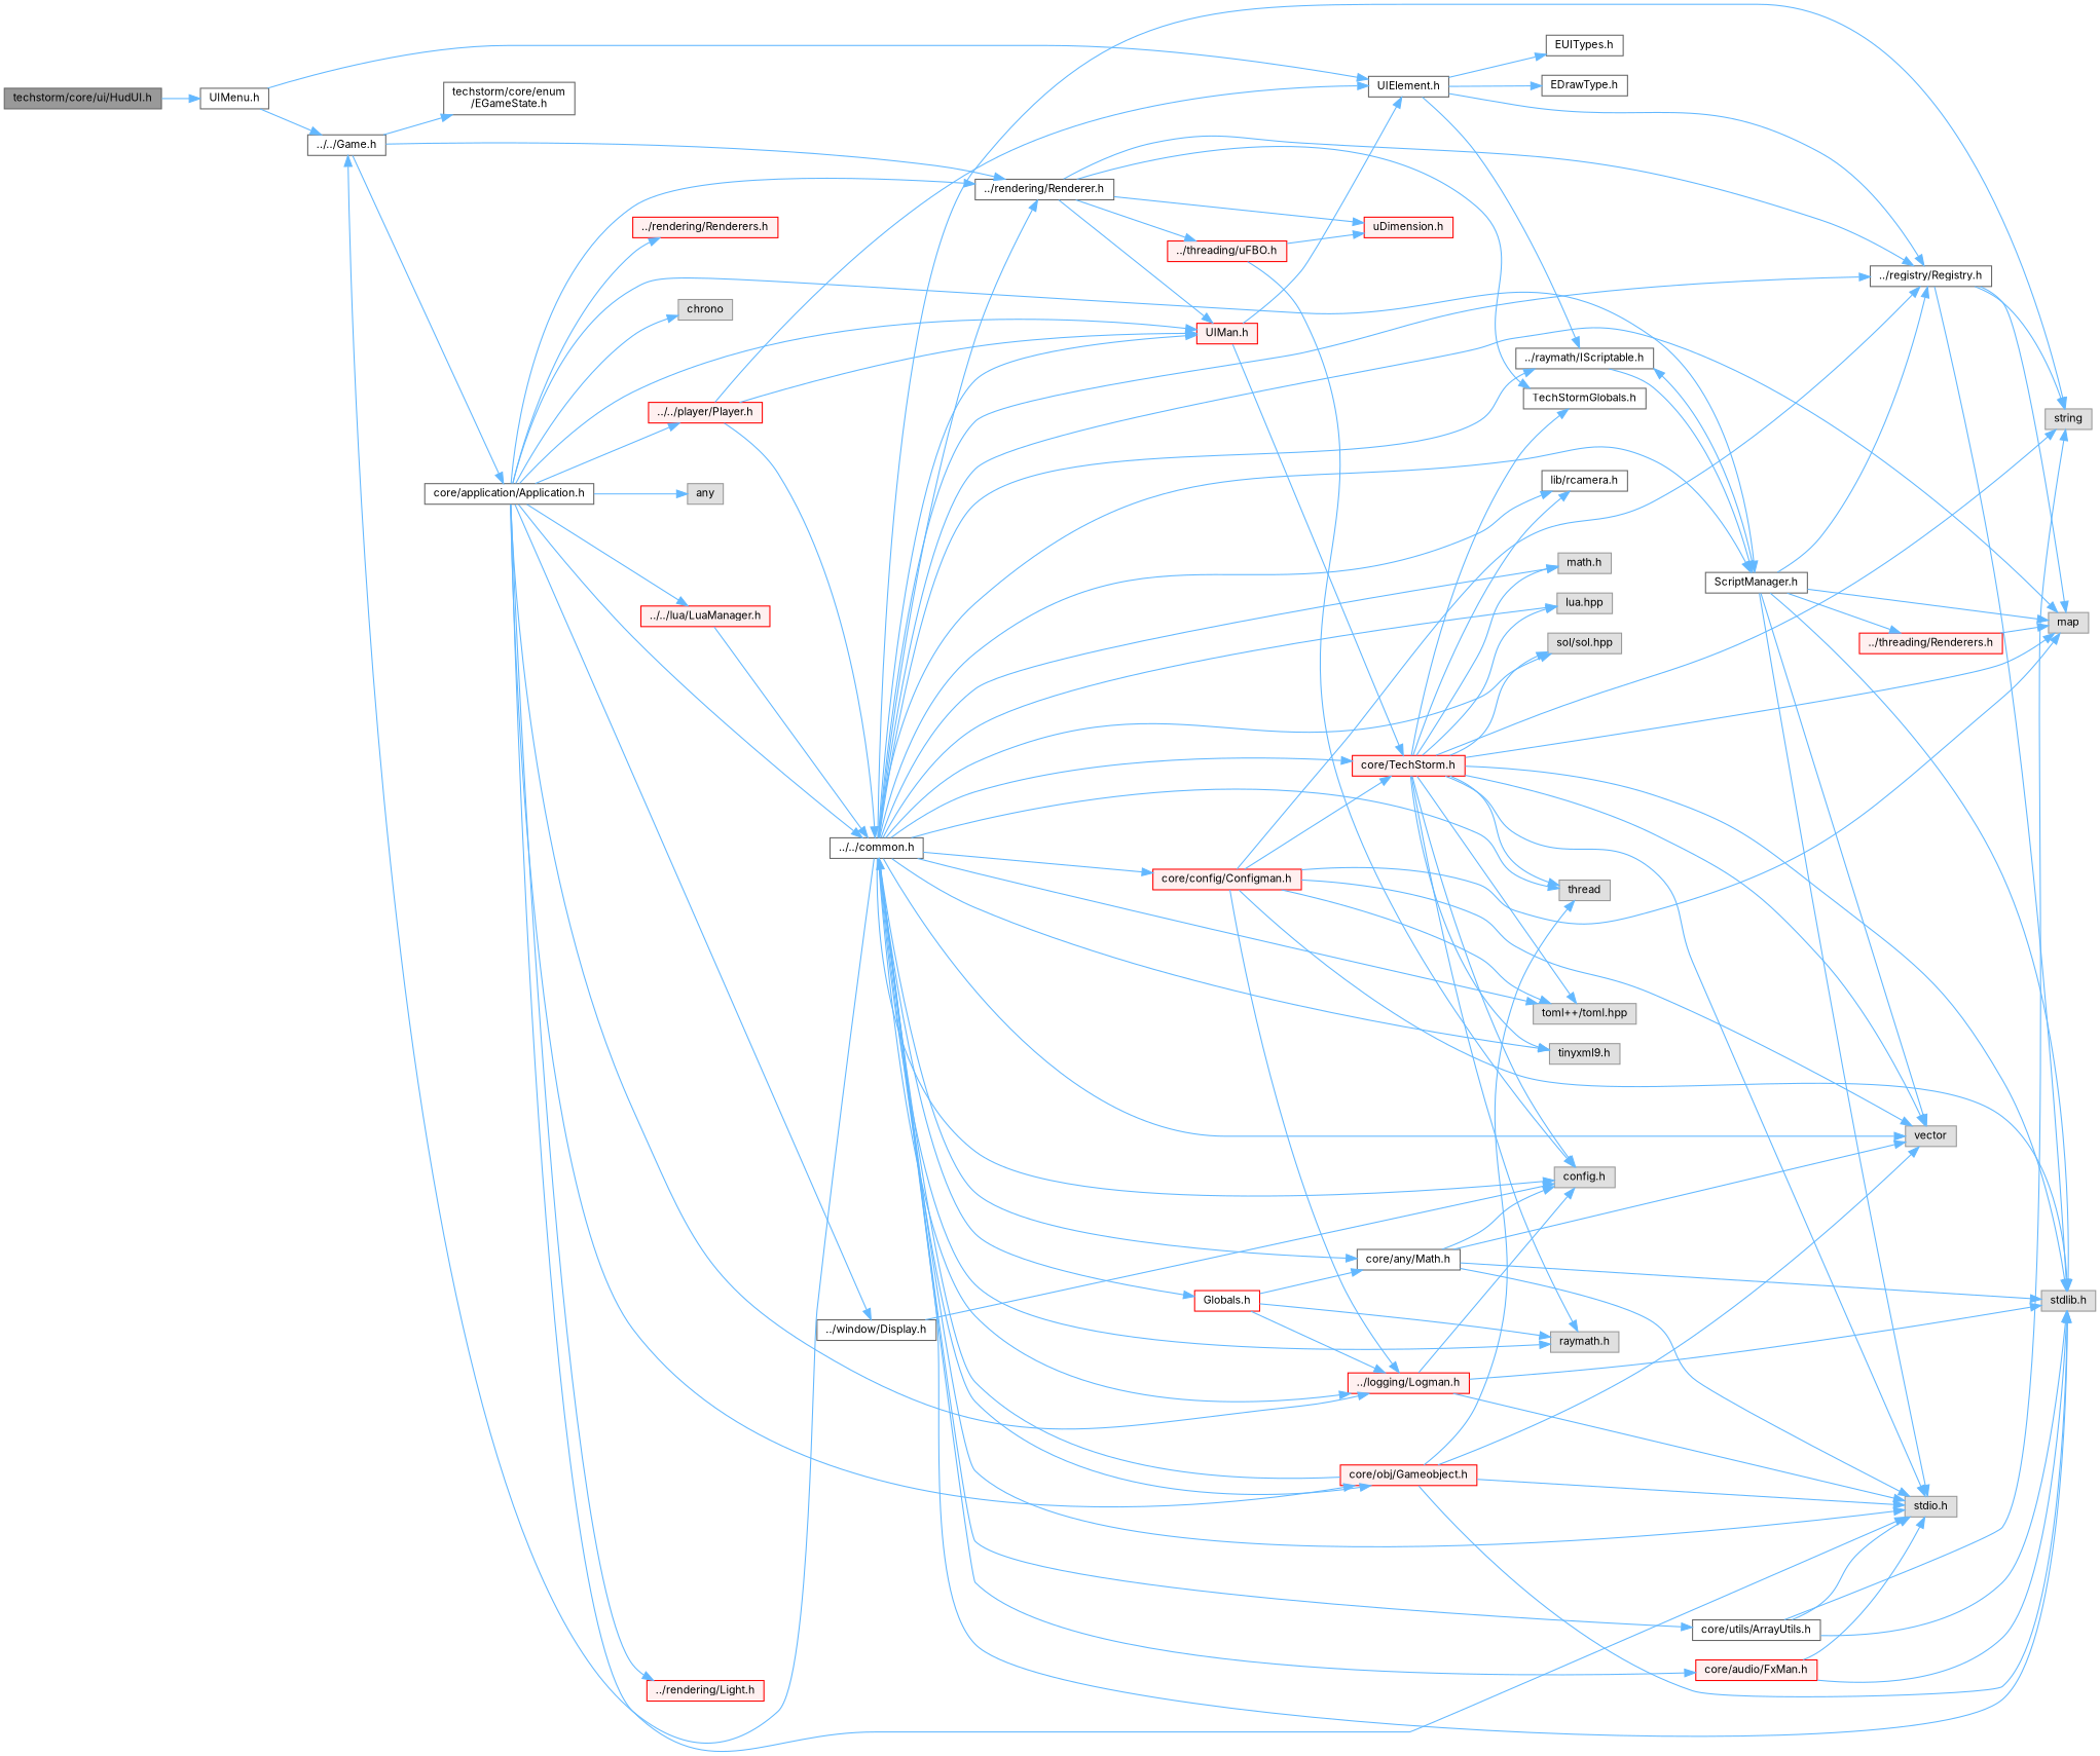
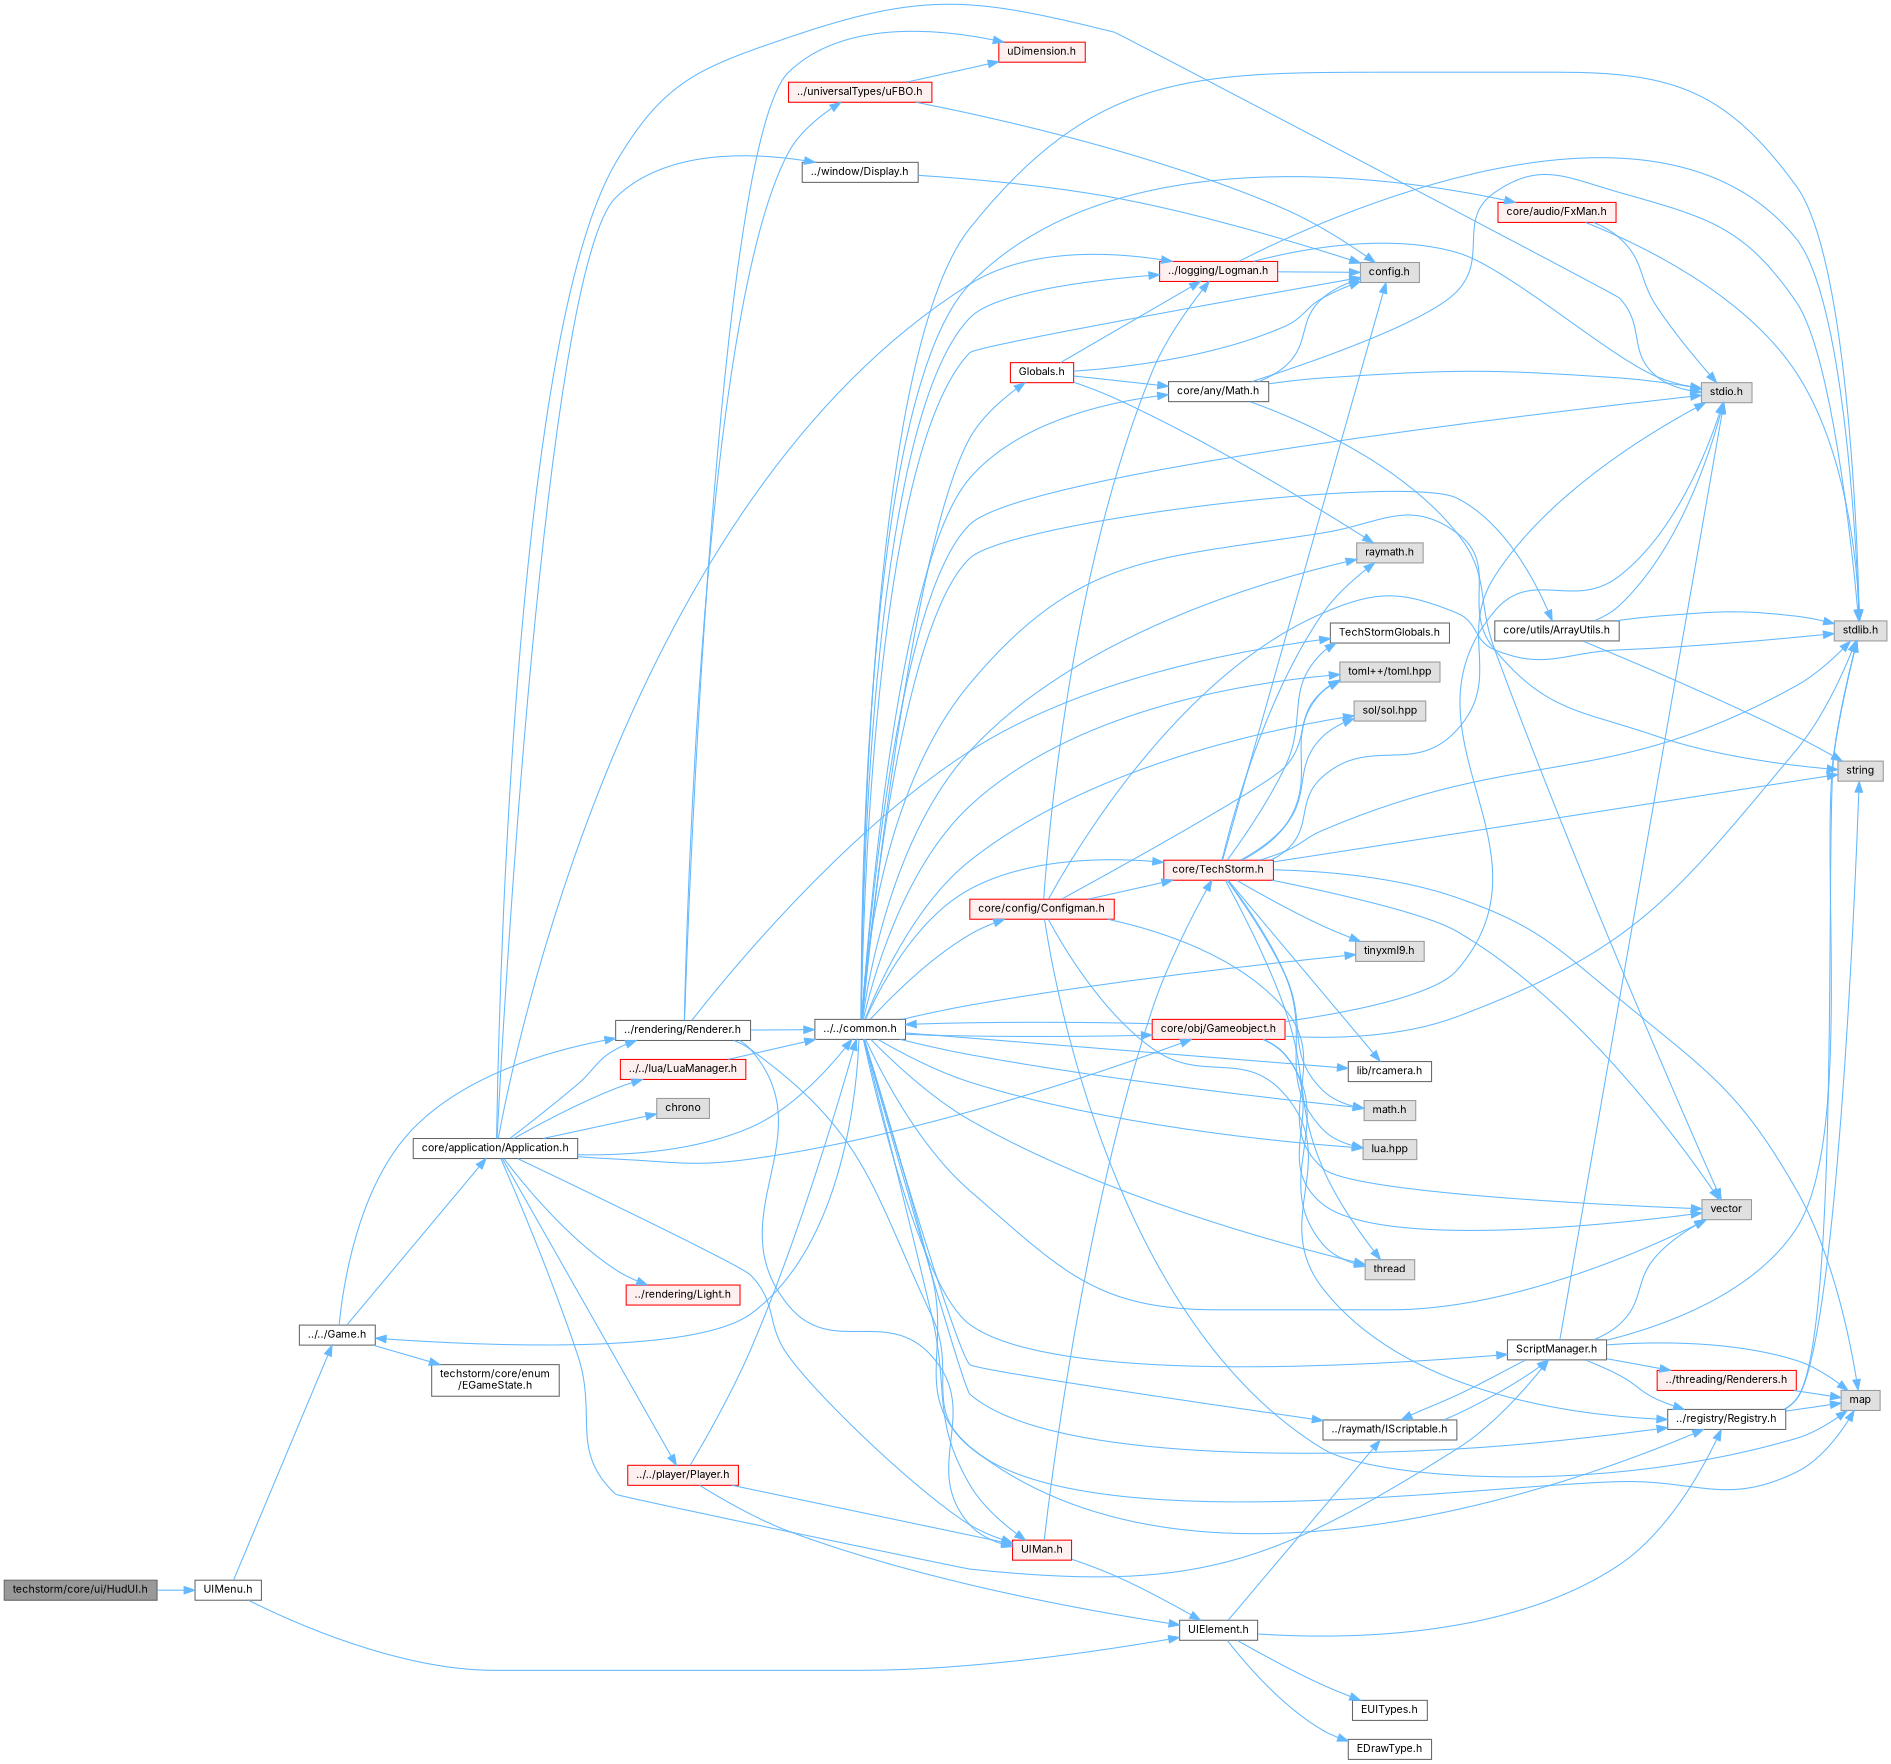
  digraph {
    fontname=Inter
    rankdir=LR
    node [color=grey40 fillcolor=white fontname=Inter fontsize=10 shape=box style=filled]
    edge [color=steelblue1 fontname=Inter fontsize=10 labelfontname=Helvetica labelfontsize=10 style=solid]
    n1 [color=gray40 fillcolor=grey60 fontcolor=black height=0.2 label="techstorm/core/ui/HudUI.h" width=0.4]
    n2 [height=0.2 label="UIMenu.h" width=0.4]
    n3 [height=0.2 label="UIElement.h" width=0.4]
    n4 [height=0.2 label="../../Game.h" width=0.4]
    n5 [height=0.2 label="../raymath/IScriptable.h" width=0.4]
    n6 [height=0.2 label="../registry/Registry.h" width=0.4]
    n7 [height=0.2 label="EUITypes.h" width=0.4]
    n8 [height=0.2 label="EDrawType.h" width=0.4]
    n9 [height=0.2 label="core/application/Application.h" width=0.4]
    n10 [height=0.2 label="../rendering/Renderer.h" width=0.4]
    n11 [height=0.2 label="techstorm/core/enum\l/EGameState.h" width=0.4]
    n12 [height=0.2 label="ScriptManager.h" width=0.4]
    n13 [color=grey60 fillcolor="#E0E0E0" height=0.2 label="stdlib.h" width=0.4]
    n14 [color=grey60 fillcolor="#E0E0E0" height=0.2 label=map width=0.4]
    n15 [color=grey60 fillcolor="#E0E0E0" height=0.2 label=string width=0.4]
    n16 [color=grey60 fillcolor="#E0E0E0" height=0.2 label="stdio.h" width=0.4]
    n17 [color=grey60 fillcolor="#E0E0E0" height=0.2 label=vector width=0.4]
    n18 [color=red fillcolor="#FFF0F0" height=0.2 label="../threading/Renderers.h" width=0.4]
    n19 [height=0.2 label="../../common.h" width=0.4]
    n20 [color=red fillcolor="#FFF0F0" height=0.2 label="../logging/Logman.h" width=0.4]
    n21 [color=red fillcolor="#FFF0F0" height=0.2 label="core/obj/Gameobject.h" width=0.4]
    n22 [color=red fillcolor="#FFF0F0" height=0.2 label="UIMan.h" width=0.4]
    n23 [color=red fillcolor="#FFF0F0" height=0.2 label="../rendering/Light.h" width=0.4]
    n24 [color=red fillcolor="#FFF0F0" height=0.2 label="../../player/Player.h" width=0.4]
-   n25 [color=red fillcolor="#FFF0F0" height=0.2 label="../rendering/Renderers.h" width=0.4]
    n26 [color=red fillcolor="#FFF0F0" height=0.2 label="../../lua/LuaManager.h" width=0.4]
    n27 [height=0.2 label="../window/Display.h" width=0.4]
    n28 [color=grey60 fillcolor="#E0E0E0" height=0.2 label=chrono width=0.4]
-   n29 [color=grey60 fillcolor="#E0E0E0" height=0.2 label=any width=0.4]
    n30 [height=0.2 label="TechStormGlobals.h" width=0.4]
    n31 [color=red fillcolor="#FFF0F0" height=0.2 label="uDimension.h" width=0.4]
-   n32 [color=red fillcolor="#FFF0F0" height=0.2 label="../threading/uFBO.h" width=0.4]
+   n32 [color=red fillcolor="#FFF0F0" height=0.2 label="../universalTypes/uFBO.h" width=0.4]
    n33 [color=grey60 fillcolor="#E0E0E0" height=0.2 label="config.h" width=0.4]
    n34 [color=grey60 fillcolor="#E0E0E0" height=0.2 label="raymath.h" width=0.4]
    n35 [height=0.2 label="lib/rcamera.h" width=0.4]
    n36 [color=grey60 fillcolor="#E0E0E0" height=0.2 label=thread width=0.4]
    n37 [color=grey60 fillcolor="#E0E0E0" height=0.2 label="math.h" width=0.4]
    n38 [color=grey60 fillcolor="#E0E0E0" height=0.2 label="lua.hpp" width=0.4]
    n39 [color=grey60 fillcolor="#E0E0E0" height=0.2 label="sol/sol.hpp" width=0.4]
    n40 [color=grey60 fillcolor="#E0E0E0" height=0.2 label="toml++/toml.hpp" width=0.4]
    n41 [color=grey60 fillcolor="#E0E0E0" height=0.2 label="tinyxml9.h" width=0.4]
    n42 [color=red height=0.2 label="Globals.h" width=0.4]
    n43 [height=0.2 label="core/any/Math.h" width=0.4]
    n44 [color=red fillcolor="#FFF0F0" height=0.2 label="core/TechStorm.h" width=0.4]
    n45 [color=red fillcolor="#FFF0F0" height=0.2 label="core/config/Configman.h" width=0.4]
    n46 [height=0.2 label="core/utils/ArrayUtils.h" width=0.4]
    n47 [color=red fillcolor="#FFF0F0" height=0.2 label="core/audio/FxMan.h" width=0.4]
    n1 -> n2
    n2 -> n3
    n2 -> n4
    n3 -> n5
    n3 -> n6
    n3 -> n7
    n3 -> n8
    n4 -> n9
    n4 -> n10
    n4 -> n11
    n5 -> n12
    n6 -> n13
    n6 -> n14
    n6 -> n15
    n9 -> n10
    n9 -> n12
    n9 -> n16
    n9 -> n19
    n9 -> n20
    n9 -> n21
    n9 -> n22
    n9 -> n23
    n9 -> n24
-   n9 -> n25
    n9 -> n26
    n9 -> n27
    n9 -> n28
-   n9 -> n29
    n10 -> n6
-   n19 -> n10
+   n10 -> n19
    n10 -> n22
    n10 -> n30
    n10 -> n31
    n10 -> n32
    n12 -> n5
    n12 -> n6
    n12 -> n13
    n12 -> n14
    n12 -> n16
    n12 -> n17
    n12 -> n18
    n18 -> n14
    n19 -> n4
    n19 -> n5
    n19 -> n6
    n19 -> n12
    n19 -> n13
    n19 -> n14
    n19 -> n15
    n19 -> n16
    n19 -> n17
    n19 -> n20
    n19 -> n21
    n19 -> n22
    n19 -> n33
    n19 -> n34
    n19 -> n35
    n19 -> n36
    n19 -> n37
    n19 -> n38
    n19 -> n39
    n19 -> n40
    n19 -> n41
    n19 -> n42
    n19 -> n43
    n19 -> n44
    n19 -> n45
    n19 -> n46
    n19 -> n47
    n20 -> n13
    n20 -> n16
    n20 -> n33
    n21 -> n13
    n21 -> n16
    n21 -> n17
    n21 -> n19
    n21 -> n36
    n22 -> n3
    n22 -> n44
    n24 -> n3
    n24 -> n19
    n24 -> n22
    n26 -> n19
    n27 -> n33
    n32 -> n31
    n32 -> n33
    n42 -> n20
+   n42 -> n33
    n42 -> n34
    n42 -> n43
    n43 -> n13
    n43 -> n16
    n43 -> n17
    n43 -> n33
    n44 -> n13
    n44 -> n14
    n44 -> n15
    n44 -> n16
    n44 -> n17
    n44 -> n30
    n44 -> n33
    n44 -> n34
    n44 -> n35
    n44 -> n36
    n44 -> n37
    n44 -> n38
    n44 -> n39
    n44 -> n40
    n44 -> n41
    n45 -> n6
    n45 -> n13
    n45 -> n14
    n45 -> n17
    n45 -> n20
    n45 -> n40
    n45 -> n44
    n46 -> n13
    n46 -> n15
    n46 -> n16
    n47 -> n13
    n47 -> n16
  }
